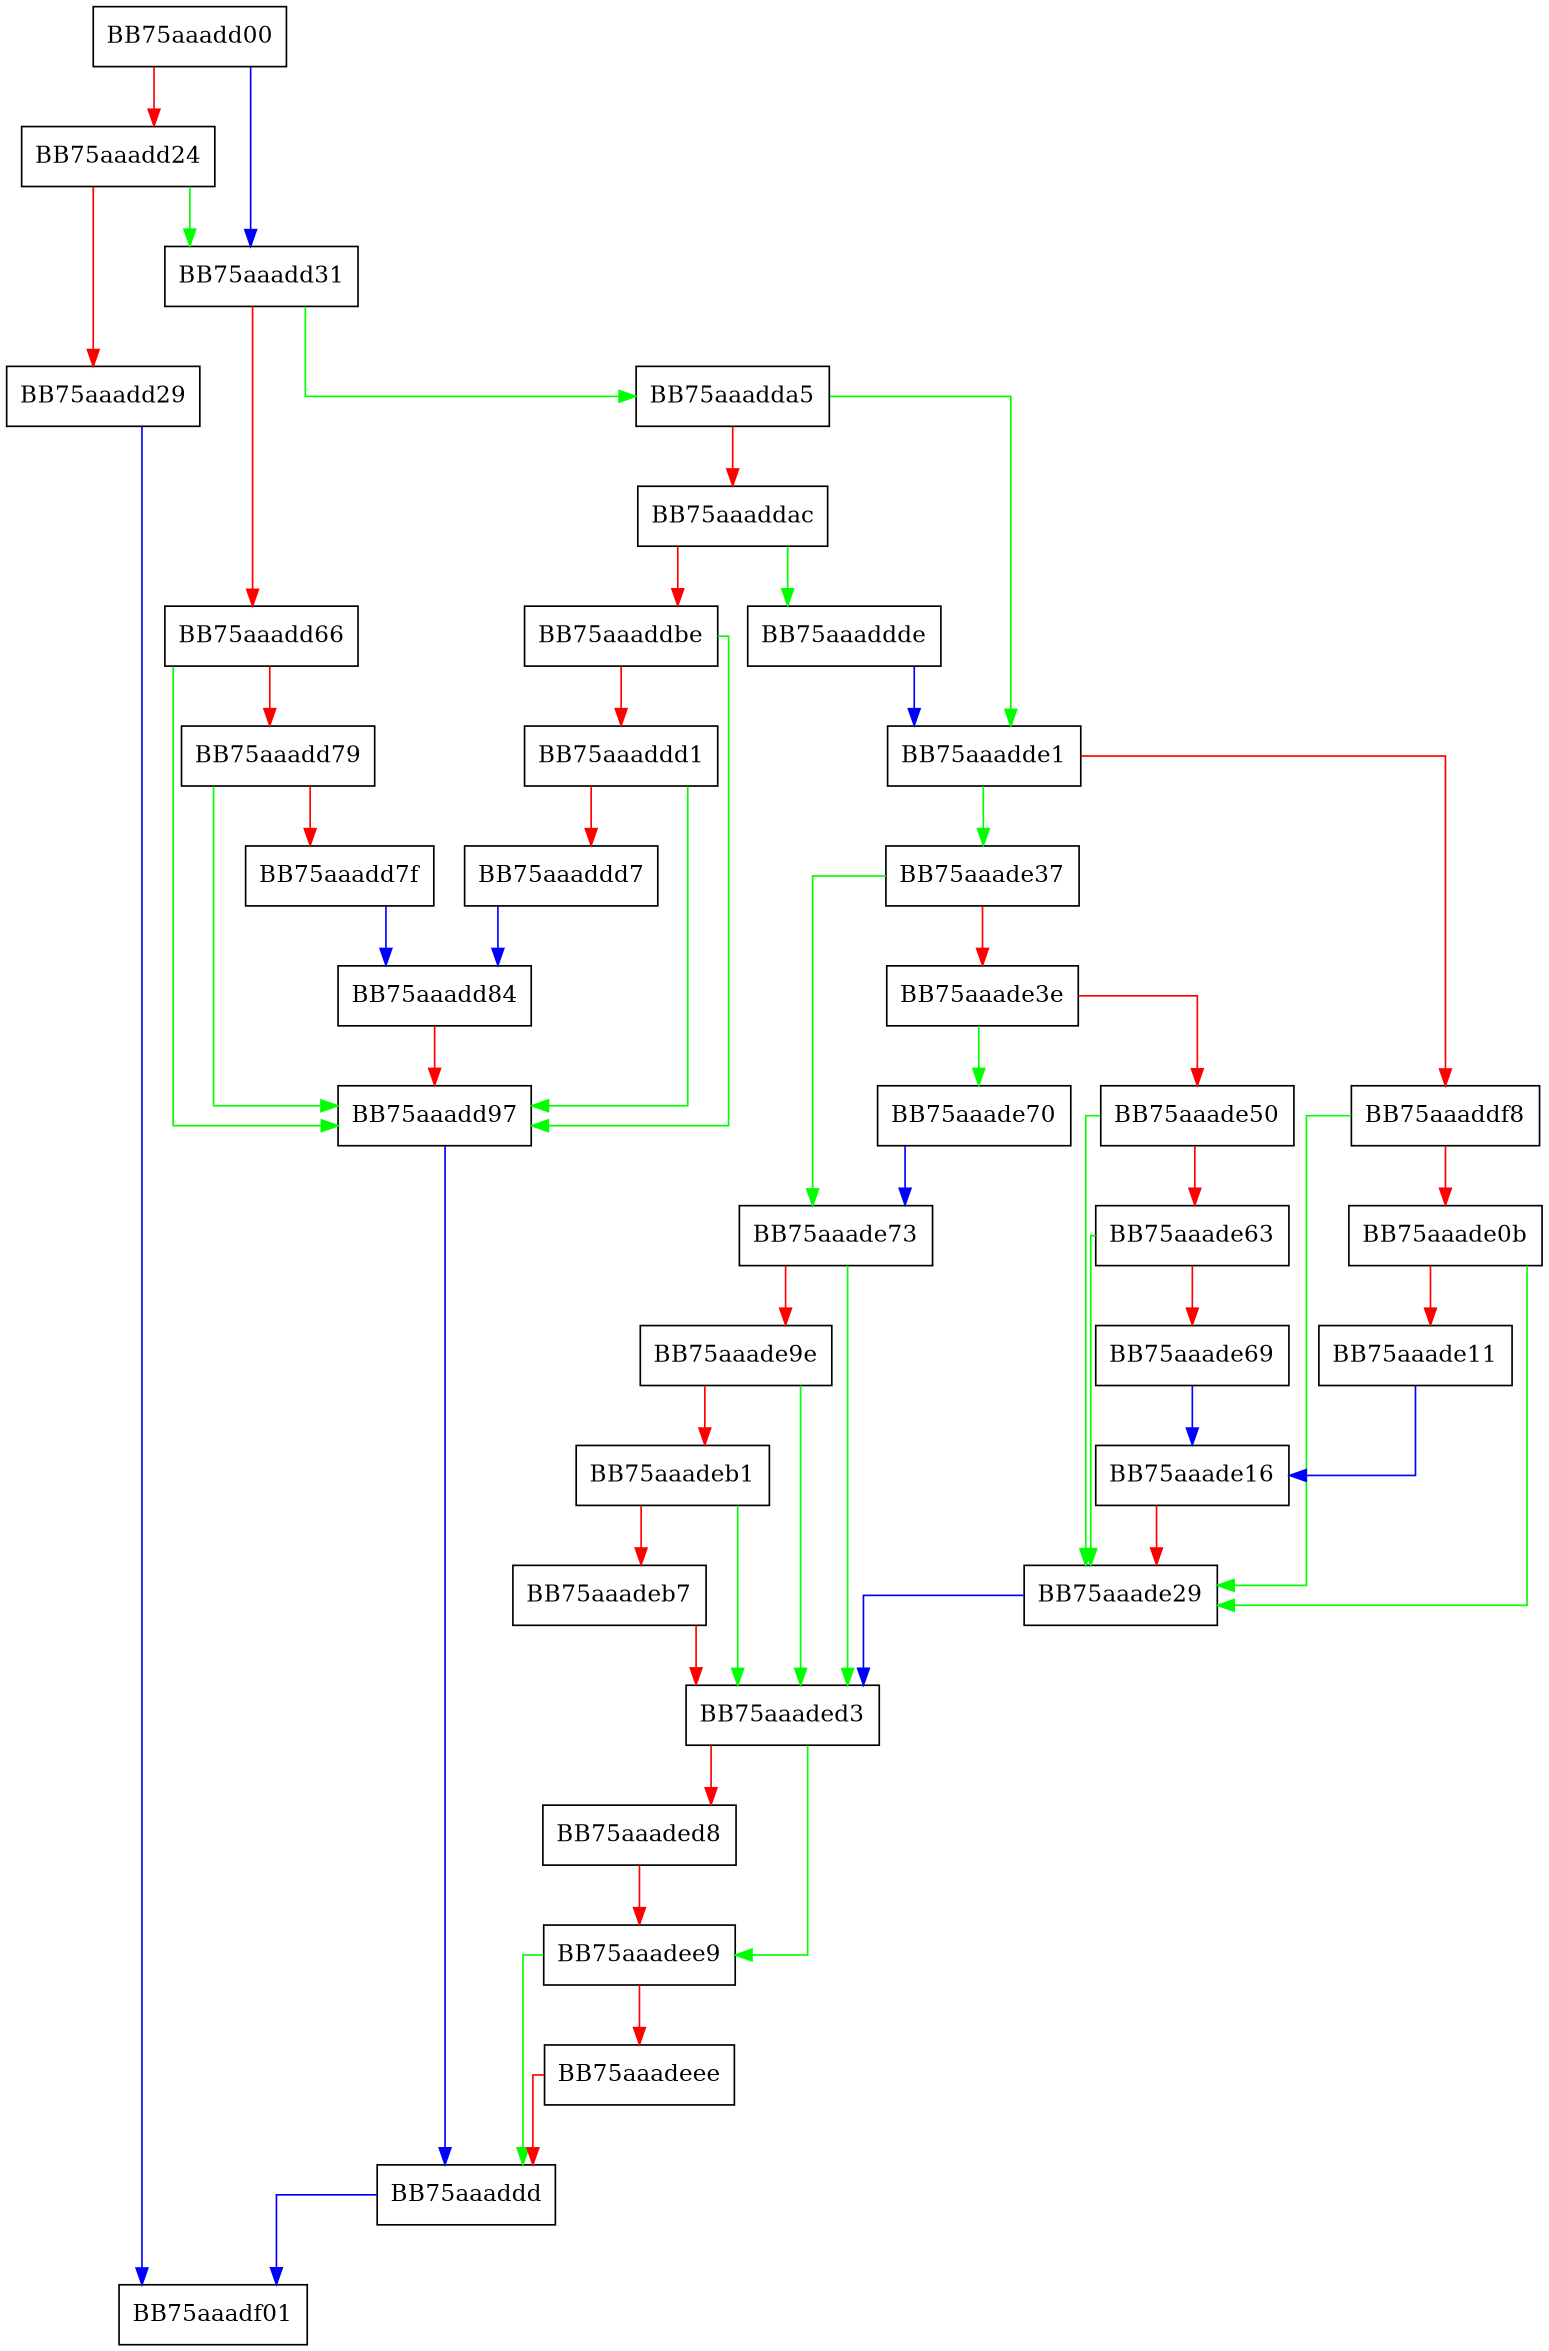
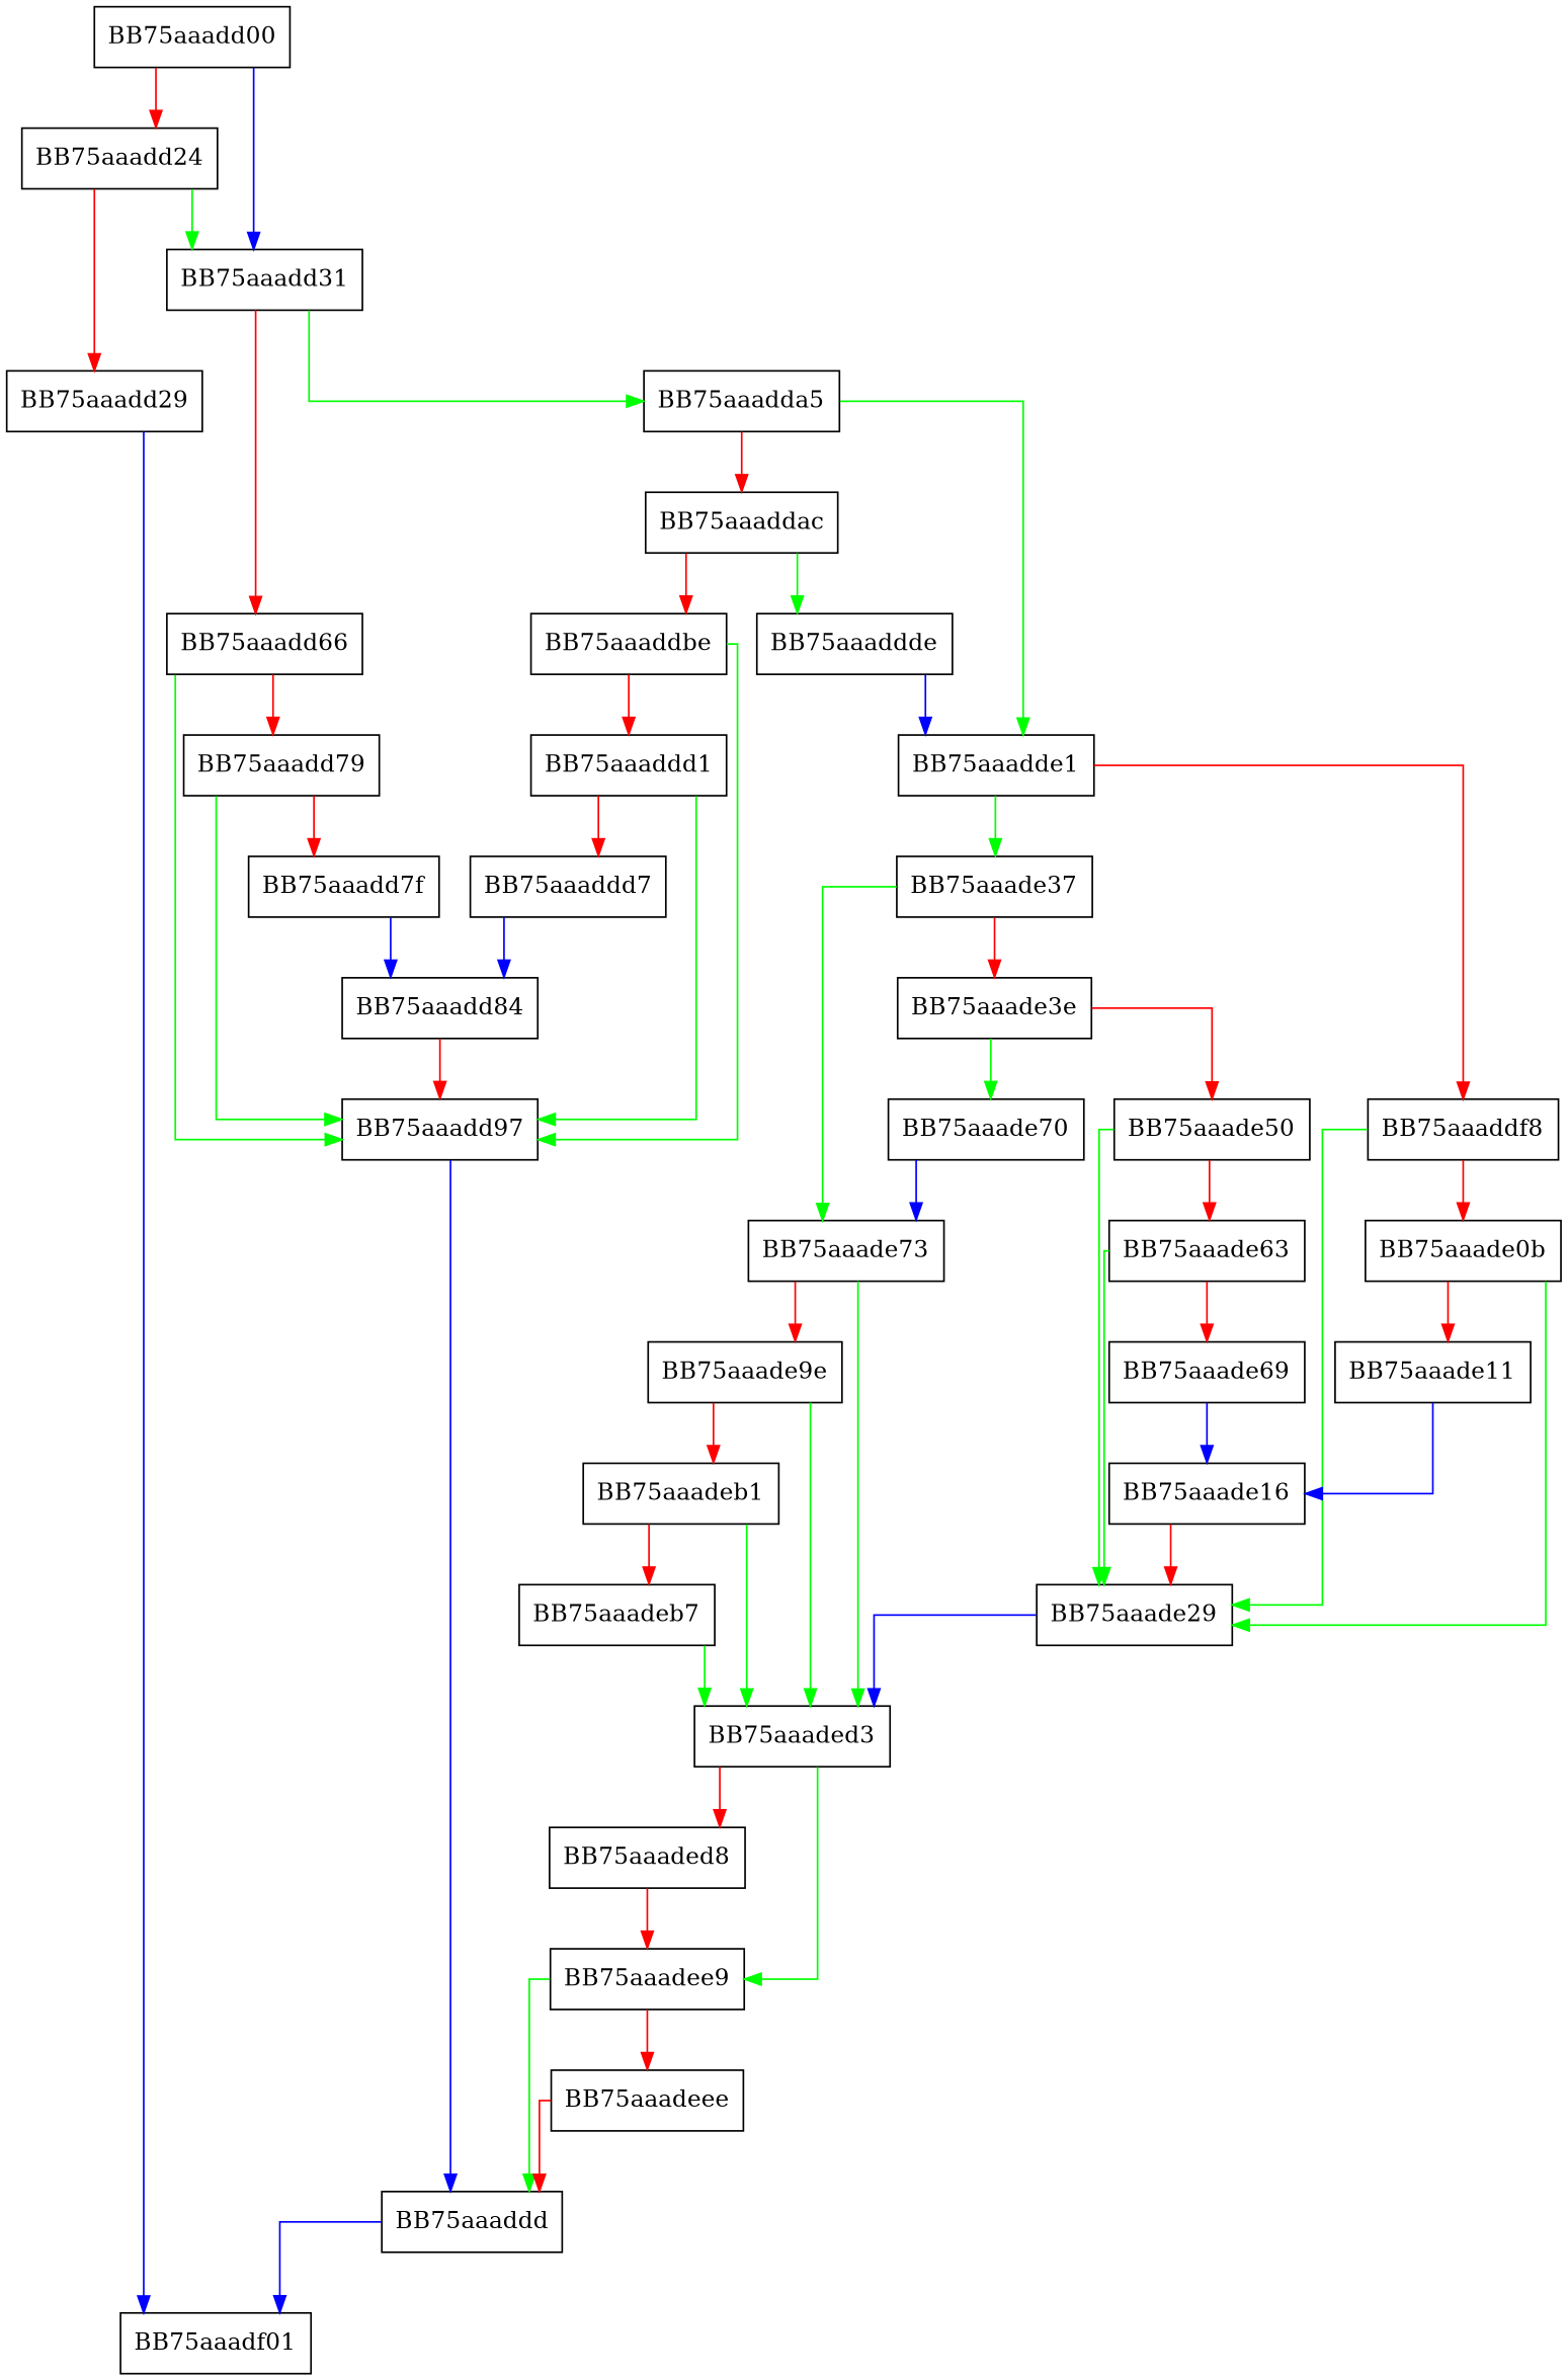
  digraph {
    splines=ortho
    node [shape=box]
    edge [color=red]
    BB75aaadd00
    BB75aaadd31
    BB75aaadd24
    BB75aaadda5
    BB75aaadd66
    BB75aaadd29
    BB75aaadde1
    BB75aaaddac
    BB75aaadd97
    BB75aaadd79
    BB75aaadf01
    BB75aaade37
    BB75aaaddf8
    BB75aaaddde
    BB75aaaddbe
    n16 [label=BB75aaaddd]
    BB75aaadd7f
    BB75aaadd84
    BB75aaade73
    BB75aaade3e
    BB75aaade29
    BB75aaade0b
    BB75aaaddd1
    BB75aaaddd7
    BB75aaaded3
    BB75aaade9e
    BB75aaade70
    BB75aaade50
    BB75aaade11
    BB75aaadee9
    BB75aaaded8
    BB75aaade16
    BB75aaadeee
    BB75aaadeb1
    BB75aaade63
    BB75aaade69
    BB75aaadeb7
    BB75aaadd00 -> BB75aaadd31 [color=blue]
    BB75aaadd00 -> BB75aaadd24
    BB75aaadd31 -> BB75aaadda5 [color=green]
    BB75aaadd31 -> BB75aaadd66
    BB75aaadd24 -> BB75aaadd31 [color=green]
    BB75aaadd24 -> BB75aaadd29
    BB75aaadda5 -> BB75aaadde1 [color=green]
    BB75aaadda5 -> BB75aaaddac
    BB75aaadd66 -> BB75aaadd97 [color=green]
    BB75aaadd66 -> BB75aaadd79
    BB75aaadd29 -> BB75aaadf01 [color=blue]
    BB75aaadde1 -> BB75aaade37 [color=green]
    BB75aaadde1 -> BB75aaaddf8
    BB75aaaddac -> BB75aaaddde [color=green]
    BB75aaaddac -> BB75aaaddbe
    BB75aaadd97 -> n16 [color=blue]
    BB75aaadd79 -> BB75aaadd97 [color=green]
    BB75aaadd79 -> BB75aaadd7f
    BB75aaade37 -> BB75aaade73 [color=green]
    BB75aaade37 -> BB75aaade3e
    BB75aaaddf8 -> BB75aaade29 [color=green]
    BB75aaaddf8 -> BB75aaade0b
    BB75aaaddde -> BB75aaadde1 [color=blue]
    BB75aaaddbe -> BB75aaadd97 [color=green]
    BB75aaaddbe -> BB75aaaddd1
    n16 -> BB75aaadf01 [color=blue]
    BB75aaadd7f -> BB75aaadd84 [color=blue]
    BB75aaadd84 -> BB75aaadd97
    BB75aaade73 -> BB75aaaded3 [color=green]
    BB75aaade73 -> BB75aaade9e
    BB75aaade3e -> BB75aaade70 [color=green]
    BB75aaade3e -> BB75aaade50
    BB75aaade29 -> BB75aaaded3 [color=blue]
    BB75aaade0b -> BB75aaade29 [color=green]
    BB75aaade0b -> BB75aaade11
    BB75aaaddd1 -> BB75aaadd97 [color=green]
    BB75aaaddd1 -> BB75aaaddd7
    BB75aaaddd7 -> BB75aaadd84 [color=blue]
    BB75aaaded3 -> BB75aaadee9 [color=green]
    BB75aaaded3 -> BB75aaaded8
    BB75aaade9e -> BB75aaaded3 [color=green]
    BB75aaade9e -> BB75aaadeb1
    BB75aaade70 -> BB75aaade73 [color=blue]
    BB75aaade50 -> BB75aaade29 [color=green]
    BB75aaade50 -> BB75aaade63
    BB75aaade11 -> BB75aaade16 [color=blue]
    BB75aaadee9 -> n16 [color=green]
    BB75aaadee9 -> BB75aaadeee
    BB75aaaded8 -> BB75aaadee9
    BB75aaade16 -> BB75aaade29
    BB75aaadeee -> n16
    BB75aaadeb1 -> BB75aaaded3 [color=green]
    BB75aaadeb1 -> BB75aaadeb7
    BB75aaade63 -> BB75aaade29 [color=green]
    BB75aaade63 -> BB75aaade69
    BB75aaade69 -> BB75aaade16 [color=blue]
-   BB75aaadeb7 -> BB75aaaded3
+   BB75aaadeb7 -> BB75aaaded3 [color=green]
  }
